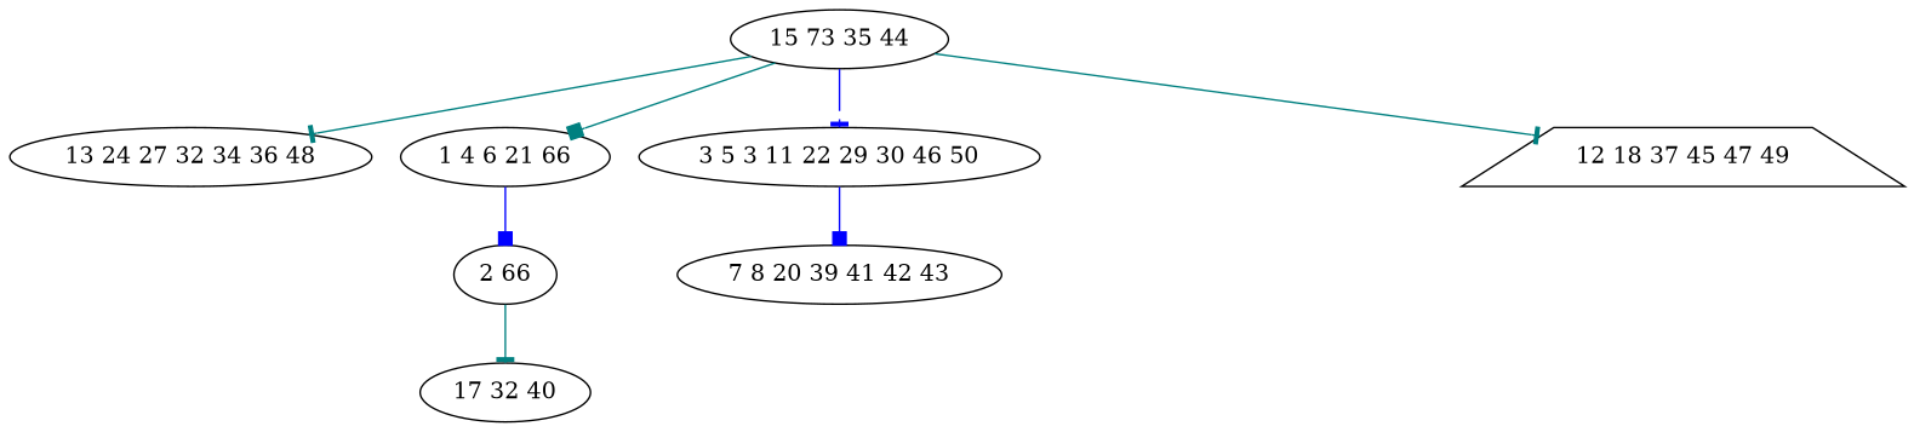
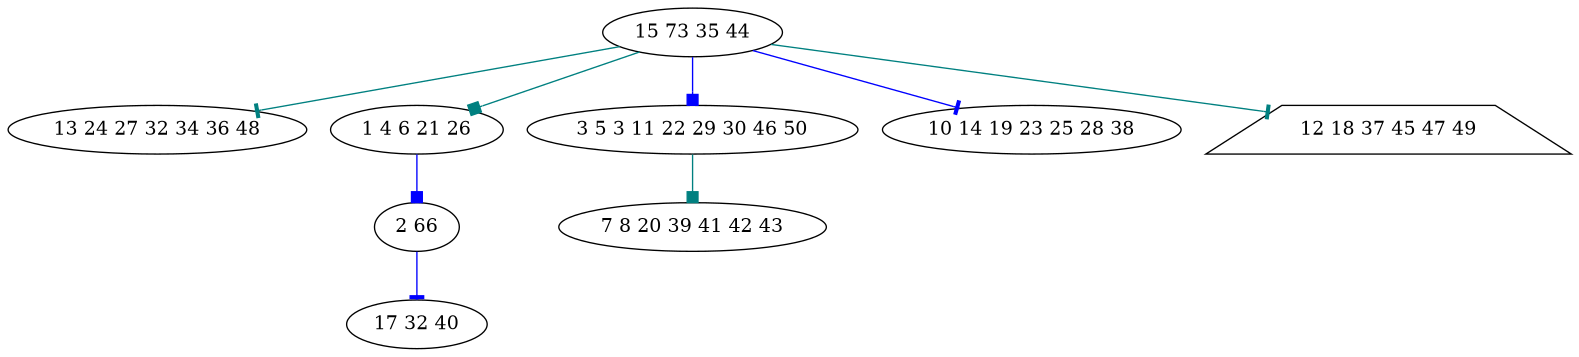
  digraph {
    node [shape=ellipse]
    edge [arrowhead=tee color=teal]
    n1 [label="15 73 35 44"]
    n2 [label="13 24 27 32 34 36 48"]
-   n3 [label="1 4 6 21 66"]
+   n3 [label="1 4 6 21 26"]
    n4 [label="3 5 3 11 22 29 30 46 50"]
+   n5 [label="10 14 19 23 25 28 38"]
    n6 [label="12 18 37 45 47 49" shape=trapezium]
    n7 [label="2 66"]
    n8 [label="7 8 20 39 41 42 43"]
    n9 [label="17 32 40"]
    n1 -> n2
    n1 -> n3 [arrowhead=box]
-   n1 -> n4 [color=blue]
+   n1 -> n4 [arrowhead=box color=blue]
+   n1 -> n5 [color=blue]
    n1 -> n6
    n3 -> n7 [arrowhead=box color=blue]
-   n4 -> n8 [arrowhead=box color=blue]
-   n7 -> n9
+   n4 -> n8 [arrowhead=box]
+   n7 -> n9 [color=blue]
  }
